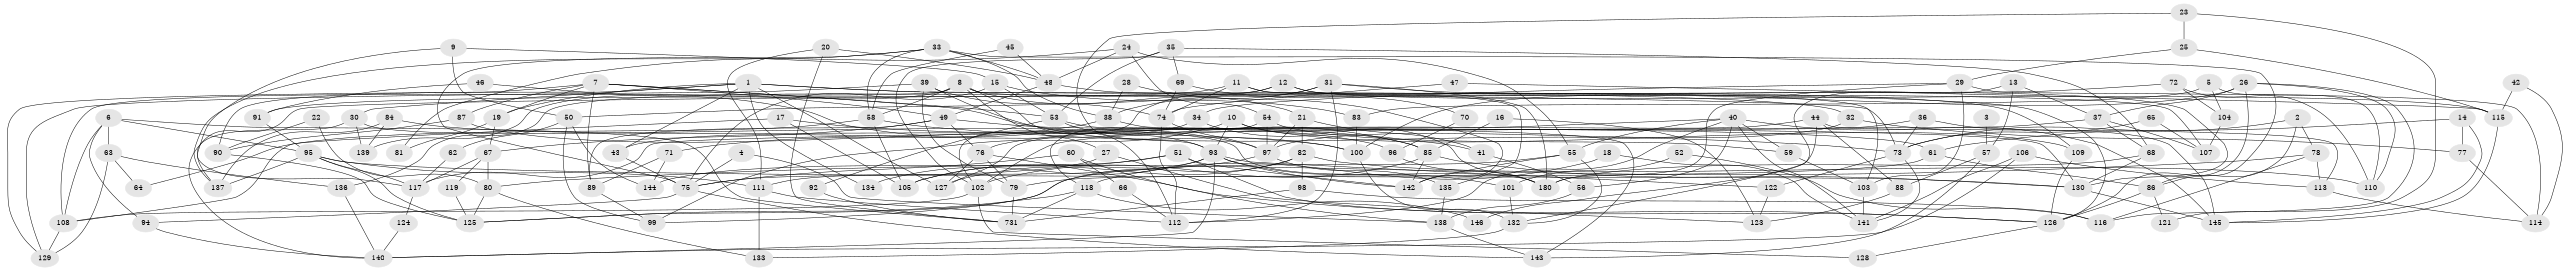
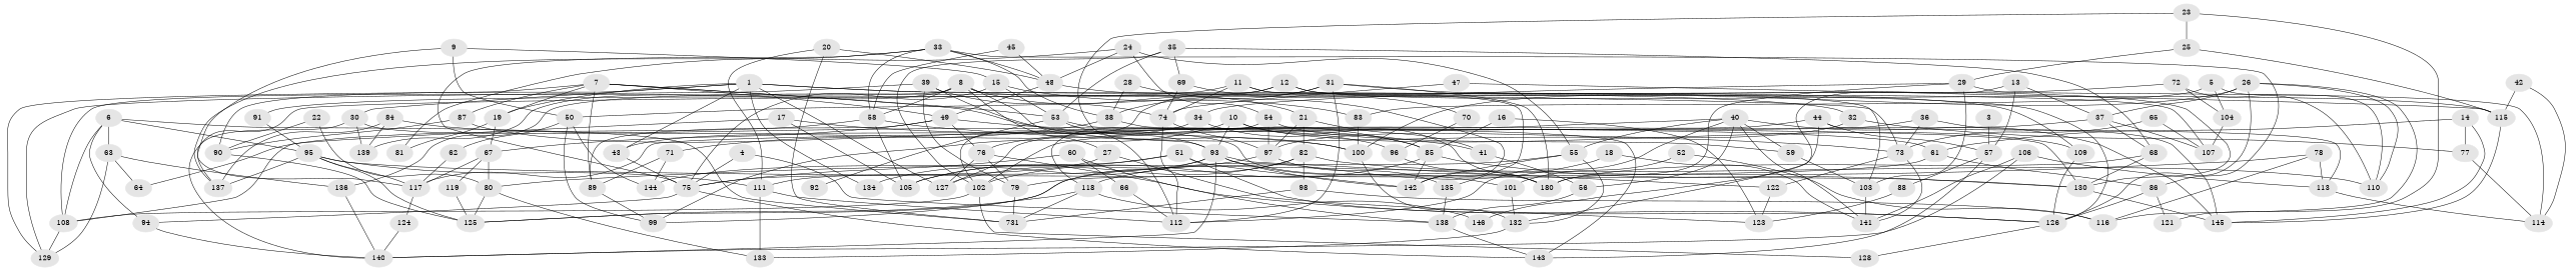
  graph {
    node [color=gray90 style=filled]
    1
    19
    30
    32
    43
    73
    90
    127
    134
    67
    81
    139
    n13 [label=180]
    140
    77
    97
    75
    141
    122
    125
-   2
    78
    86
    80
    116
    113
    121
    126
    3
    57
    143
    88
    96
    4
    138
    94
    5
    83
    104
    110
    100
    107
    6
    63
    95
    108
    n47 [label=731]
    129
    136
    64
    117
    130
    111
    137
    7
    49
    53
    85
    87
    89
    61
    76
    93
    92
    142
    102
    99
    8
    21
    27
    58
    112
    41
    82
    123
    105
    9
    15
    50
    62
    144
    124
    10
    109
    101
    11
    74
    91
    103
    135
    12
    115
    145
    13
    37
    132
    68
    133
    14
    79
    114
    16
    17
    56
    18
    118
    146
    119
    20
    48
    98
    22
    23
    25
    29
    24
    54
    55
    59
    34
    26
    128
    28
    38
    71
    31
    33
    35
    69
    70
    36
    39
    40
    42
    44
    45
-   46
    47
    51
    52
    60
    66
    65
    72
    84
    106
    1 -- 19
    1 -- 30
    1 -- 32
    1 -- 43
    1 -- 73
    1 -- 90
    1 -- 127
    1 -- 134
    19 -- 67
    19 -- 81
    30 -- 139
    30 -- n13
    30 -- 140
    32 -- 77
    32 -- 97
    43 -- 75
    73 -- 141
    73 -- 122
    90 -- 125
    67 -- 80
    67 -- 117
    67 -- 119
    77 -- 114
    97 -- 105
    97 -- 135
    75 -- 143
    75 -- 94
    122 -- 123
-   2 -- 73
-   2 -- 78
-   2 -- 86
    78 -- 80
    78 -- 116
    78 -- 113
    86 -- 121
    86 -- 126
    80 -- 125
    80 -- 133
    113 -- 114
    126 -- 128
    3 -- 57
    57 -- 143
    57 -- 88
    88 -- 123
    96 -- n13
    4 -- 75
    4 -- 138
    138 -- 143
    94 -- 140
    5 -- 83
    5 -- 104
    5 -- 110
    83 -- 100
    104 -- 107
    100 -- 132
    6 -- 94
    6 -- 63
    6 -- 95
    6 -- 108
    6 -- n47
    63 -- 129
    63 -- 136
    63 -- 64
    95 -- 125
    95 -- 117
    95 -- 130
    95 -- 111
    95 -- 137
    108 -- 129
    136 -- 140
    117 -- 124
    130 -- 145
    111 -- 112
    111 -- 133
    7 -- 19
    7 -- 129
    7 -- 49
    7 -- 53
    7 -- 85
    7 -- 87
    7 -- 89
    49 -- 67
    49 -- 89
    49 -- 61
    49 -- 76
    53 -- 130
    53 -- 93
    53 -- 92
    85 -- 130
    85 -- 142
    85 -- 102
    87 -- 90
    87 -- 96
    89 -- 99
    61 -- 86
    61 -- 79
    76 -- 127
    76 -- 126
    76 -- 79
    93 -- 134
    93 -- 140
    93 -- 122
    93 -- 111
    93 -- 142
    93 -- 101
-   92 -- n47
    102 -- 108
    102 -- 128
    8 -- 139
    8 -- 107
    8 -- 108
    8 -- 21
    8 -- 27
    8 -- 58
    8 -- 112
    21 -- 97
    21 -- 41
    21 -- 82
    27 -- 75
    27 -- 123
    58 -- 73
    58 -- 64
    58 -- 105
    41 -- 56
    82 -- 127
    82 -- 110
    82 -- 99
    82 -- 98
    9 -- 117
    9 -- 15
    9 -- 50
    15 -- 75
    15 -- 83
    15 -- 53
    50 -- 99
    50 -- 62
    50 -- 144
    62 -- 117
    124 -- 140
    10 -- n13
    10 -- 93
    10 -- 99
    10 -- 109
    109 -- 126
    101 -- 132
    11 -- 74
    11 -- 91
    11 -- 103
    11 -- 135
    74 -- 97
    74 -- 112
    91 -- 95
    103 -- 141
    135 -- 138
    12 -- 136
    12 -- 130
    12 -- 50
    12 -- 115
    115 -- 145
    13 -- 57
    13 -- 37
    13 -- 132
    37 -- 107
    37 -- 117
    37 -- 68
    132 -- 133
    68 -- n13
    68 -- 130
    14 -- 77
    14 -- 61
    14 -- 145
    79 -- n47
    16 -- 85
    16 -- 123
    17 -- 108
    17 -- 41
    17 -- 105
    56 -- 138
    18 -- 141
    18 -- 118
    118 -- 125
    118 -- n47
    118 -- 146
    119 -- 125
    20 -- n47
    20 -- 111
    20 -- 48
    48 -- 49
    48 -- 109
    98 -- 116
    98 -- n47
    22 -- 90
    22 -- 80
    23 -- 121
    23 -- 93
    23 -- 25
    25 -- 115
    25 -- 29
    29 -- n13
    29 -- 103
    29 -- 114
    29 -- 34
    24 -- 81
    24 -- 48
    24 -- 54
    24 -- 55
    54 -- 97
    54 -- 118
    54 -- 59
    55 -- 125
    55 -- 142
    55 -- 132
    59 -- 103
    34 -- 43
    34 -- 85
    26 -- 116
    26 -- 126
    26 -- 110
    26 -- 100
    26 -- 37
    28 -- 142
    28 -- 38
    38 -- 143
    38 -- 71
    71 -- 89
    71 -- 144
    31 -- n13
    31 -- 126
    31 -- 102
    31 -- 112
    31 -- 38
    33 -- 75
    33 -- 86
    33 -- 137
    33 -- 58
    33 -- 48
    33 -- 38
    35 -- 53
    35 -- 102
    35 -- 68
    35 -- 69
    69 -- 74
    69 -- 70
    70 -- 96
    36 -- 73
    36 -- 102
    36 -- 145
    39 -- 100
    39 -- 129
    39 -- 74
    39 -- 79
    40 -- 141
    40 -- 76
    40 -- 112
    40 -- 145
    40 -- 56
    40 -- 55
    40 -- 59
    42 -- 115
    42 -- 114
    44 -- 127
    44 -- 113
-   44 -- 88
+   44 -- 57
    44 -- 146
    45 -- 58
    45 -- 48
-   46 -- 97
-   46 -- 91
    47 -- 74
    47 -- 115
    51 -- 126
    51 -- 142
    51 -- 105
    51 -- 144
    52 -- 116
    52 -- 101
    60 -- 75
    60 -- 138
    60 -- 66
    66 -- 112
    65 -- 73
    65 -- 107
    72 -- 104
    72 -- 110
    72 -- 137
    84 -- 139
    84 -- 100
    84 -- 137
    106 -- 140
    106 -- 141
    106 -- 113
  }
